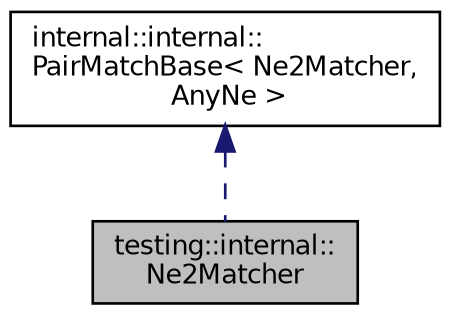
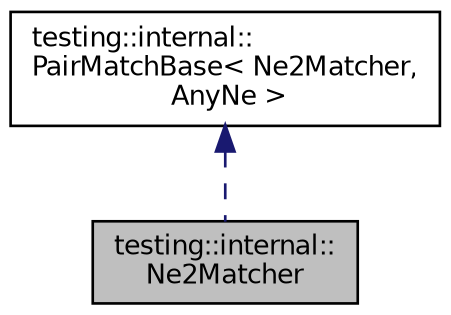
  digraph {
    node [color=black fontname=Helvetica fontsize=10 shape=record style=filled]
    n1 [fillcolor=grey75 fontcolor=black height=0.2 label="testing::internal::\lNe2Matcher" width=0.4]
-   n2 [fillcolor=white height=0.2 label="internal::internal::\lPairMatchBase\< Ne2Matcher,\l AnyNe \>" width=0.4]
+   n2 [fillcolor=white height=0.2 label="testing::internal::\lPairMatchBase\< Ne2Matcher,\l AnyNe \>" width=0.4]
    n2 -> n1 [color=midnightblue dir=back fontname=Helvetica fontsize=10 labelfontname=Helvetica labelfontsize=10 style=dashed]
  }
